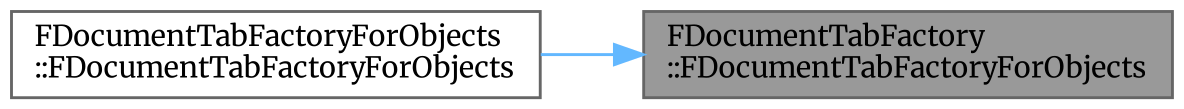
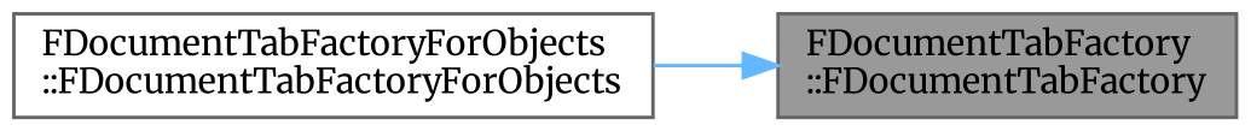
  digraph {
    rankdir=RL
    fontname=Merriweather
    node [fontname=Merriweather fontsize=10 shape=box style=filled]
-   n1 [color=gray40 fillcolor=grey60 fontcolor=black height=0.2 label="FDocumentTabFactory\l::FDocumentTabFactoryForObjects" width=0.4]
+   n1 [color=gray40 fillcolor=grey60 fontcolor=black height=0.2 label="FDocumentTabFactory\l::FDocumentTabFactory" width=0.4]
    n2 [color=grey40 fillcolor=white height=0.2 label="FDocumentTabFactoryForObjects\l::FDocumentTabFactoryForObjects" width=0.4]
    n1 -> n2 [color=steelblue1 dir=back fontname=Merriweather fontsize=10 labelfontname=Helvetica labelfontsize=10 style=solid]
  }
